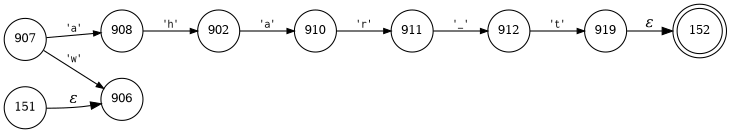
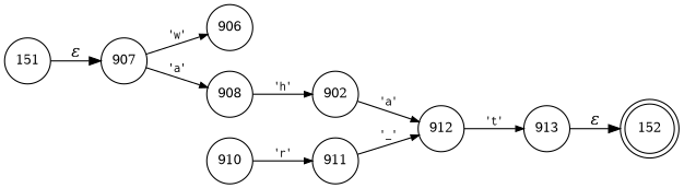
  digraph {
    rankdir=LR
    node [fixedsize=true fontsize=11 shape=circle peripheries=1]
    edge [arrowhead=normal arrowsize=.7 fontname=Courier fontsize=11]
    n1 [label=152 shape=doublecircle width=.6 peripheries=""]
    n2 [label=912 width=.55]
-   n3 [label=919 width=.55]
+   n3 [label=913 width=.55]
    n4 [label=151 width=.55]
    n5 [label=906 width=.55]
    n6 [label=907 width=.55]
    n7 [label=908 width=.55]
    n8 [label=902 width=.55]
    n9 [label=910 width=.55]
    n10 [label=911 width=.55]
    n2 -> n3 [label="'t'"]
    n3 -> n1 [fontname="Times-Italic" label="&epsilon;" arrowhead="" arrowsize="" fontsize=""]
-   n4 -> n5 [fontname="Times-Italic" label="&epsilon;" arrowhead="" arrowsize="" fontsize=""]
+   n4 -> n6 [fontname="Times-Italic" label="&epsilon;" arrowhead="" arrowsize="" fontsize=""]
    n6 -> n5 [label="'w'"]
    n6 -> n7 [label="'a'"]
    n7 -> n8 [label="'h'"]
-   n8 -> n9 [label="'a'"]
+   n8 -> n2 [label="'a'"]
    n9 -> n10 [label="'r'"]
    n10 -> n2 [label="'_'"]
  }
